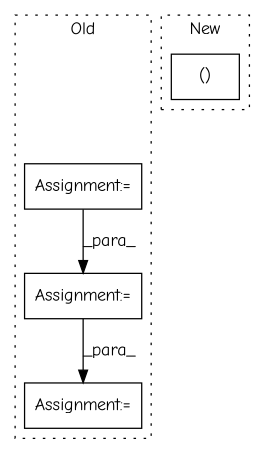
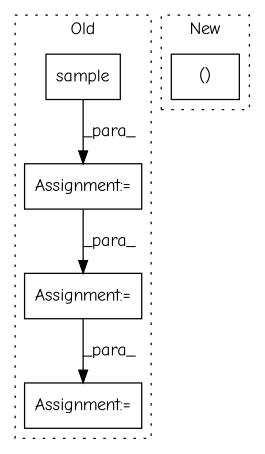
  digraph {
    fontname="Comic Neue"
    node [a=7 l=1 shape=box fontname="Comic Neue"]
    edge [fontname="Comic Neue"]
+   n1 [a=32 l="7,1" label=sample s="5016,5024"]
    n2 [l="53,2" label="Assignment:=" s="6028,6128"]
    n3 [label="Assignment:=" s=5995]
    n4 [label="Assignment:=" s=5039]
    n5 [a=106 l=30 label="()" s=5750]
    subgraph cluster_1 {
      label=Old
      style=dotted
+     n1
      n2
      n3
      n4
    }
    subgraph cluster_2 {
      label=New
      style=dotted
      n5
    }
+   n1 -> n4 [label=_para_]
    n3 -> n2 [label=_para_]
    n4 -> n3 [label=_para_]
  }
